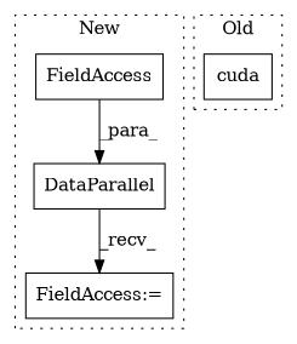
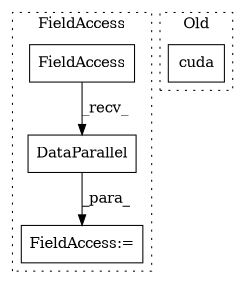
  digraph {
    node [a=32 shape=box]
    n1 [l="13,1" label=DataParallel s="14020,14053"]
    n2 [a=22 l=8 label=FieldAccess s=14011]
    n3 [a=7 l=1 label="FieldAccess:=" s=14010]
    n4 [l=6 label=cuda s=13093]
    subgraph cluster_1 {
-     label=New
+     label=FieldAccess
      style=dotted
      n1
      n2
      n3
    }
    subgraph cluster_2 {
      label=Old
      style=dotted
      n4
    }
-   n1 -> n3 [label=_recv_]
-   n2 -> n1 [label=_para_]
+   n1 -> n3 [label=_para_]
+   n2 -> n1 [label=_recv_]
  }
